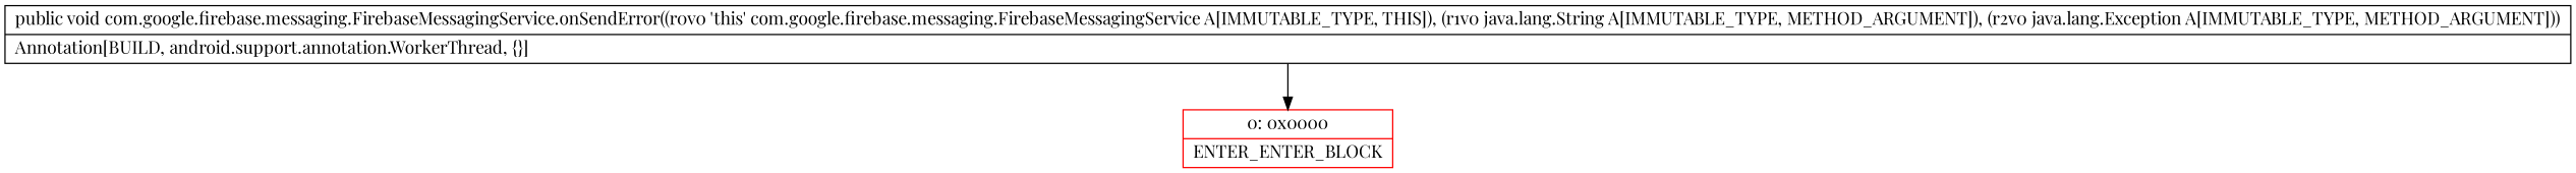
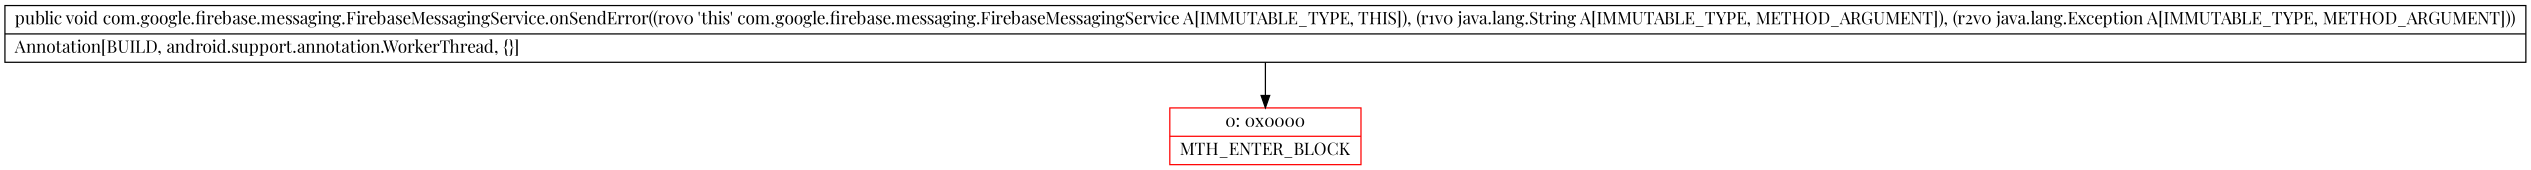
  digraph {
    fontname="Playfair Display"
    node [shape=record fontname="Playfair Display"]
-   n1 [color=red label="{0\:\ 0x0000|ENTER_ENTER_BLOCK\l}"]
+   n1 [color=red label="{0\:\ 0x0000|MTH_ENTER_BLOCK\l}"]
    n2 [label="{public void com.google.firebase.messaging.FirebaseMessagingService.onSendError((r0v0 'this' com.google.firebase.messaging.FirebaseMessagingService A[IMMUTABLE_TYPE, THIS]), (r1v0 java.lang.String A[IMMUTABLE_TYPE, METHOD_ARGUMENT]), (r2v0 java.lang.Exception A[IMMUTABLE_TYPE, METHOD_ARGUMENT]))  | Annotation[BUILD, android.support.annotation.WorkerThread, \{\}]\l}"]
    subgraph cluster_1 {
      label="R(0)"
    }
    n2 -> n1 [fontname="Playfair Display"]
  }
